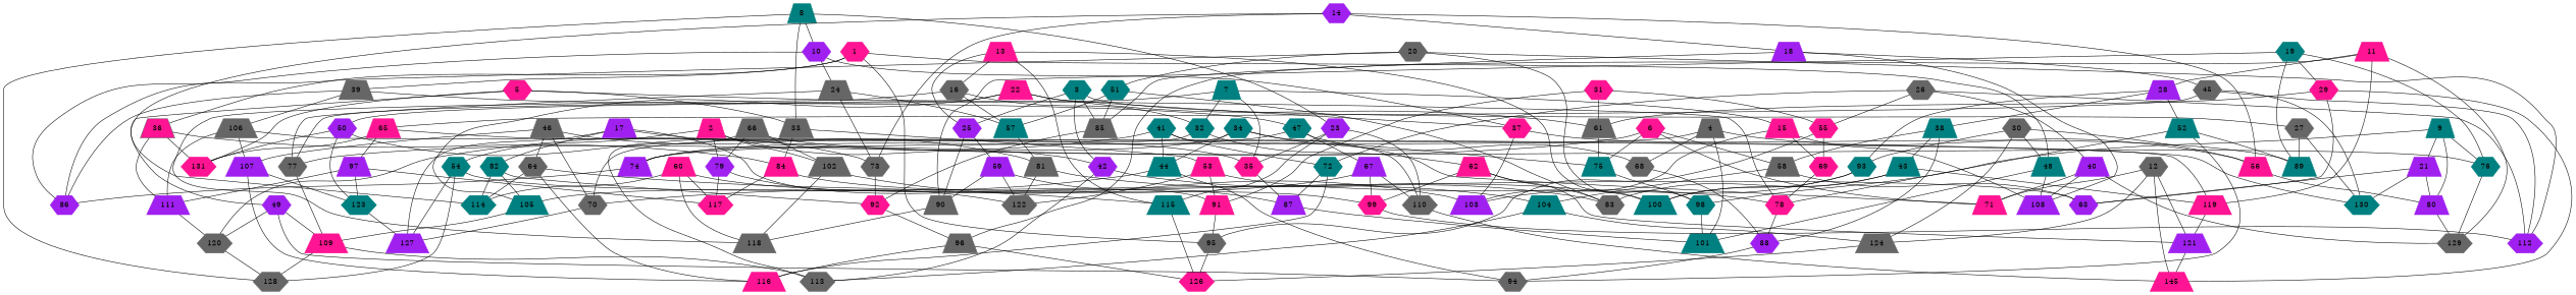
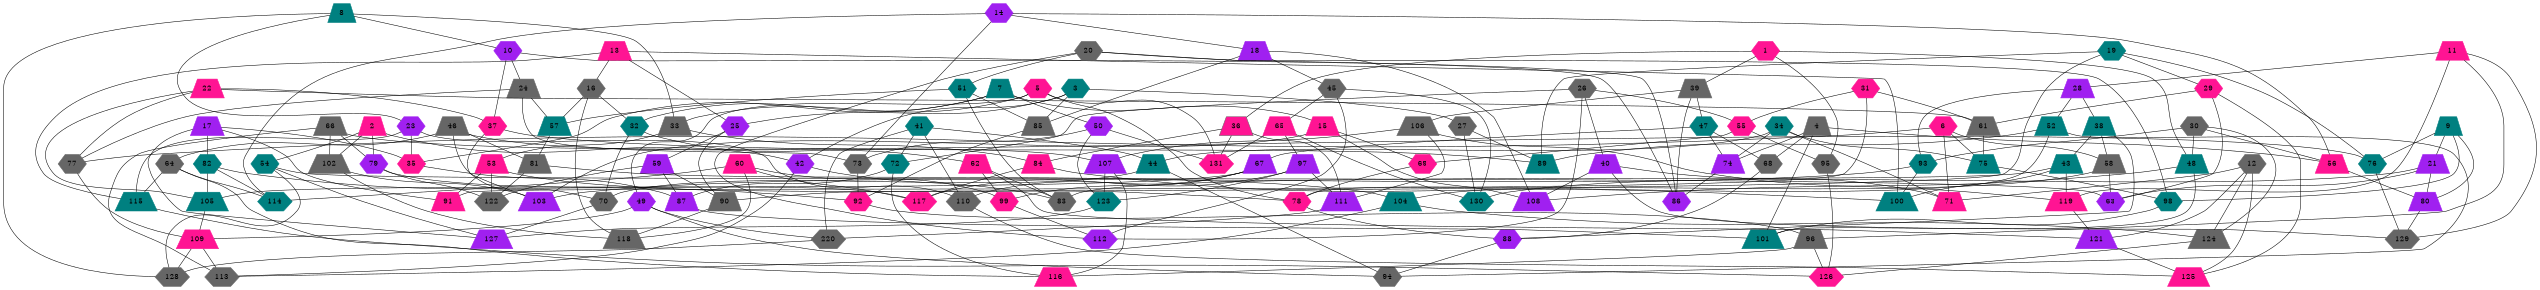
  graph {
    node [color=gray40 shape=trapezium style=filled]
    1 [color=deeppink shape=hexagon]
    36 [fillcolor=deeppink]
    39
    48 [color=teal]
    95 [shape=hexagon]
    131 [color=deeppink shape=hexagon]
    84 [color=deeppink]
    111 [color=purple]
    86 [color=purple shape=hexagon]
    47 [color=teal shape=hexagon]
    106
    101 [color=teal]
    108 [color=purple]
    126 [color=deeppink shape=hexagon]
    2 [color=deeppink]
    42 [color=purple shape=hexagon]
    54 [color=teal shape=hexagon]
    79 [color=purple shape=hexagon]
    102
    83 [shape=hexagon]
    113 [shape=hexagon]
    128 [shape=hexagon]
    127 [color=purple]
    63 [color=purple shape=hexagon]
    122 [shape=hexagon]
    117 [color=deeppink shape=hexagon]
    103 [color=purple]
    118
    3 [color=teal shape=hexagon]
    25 [color=purple shape=hexagon]
    27 [shape=hexagon]
    85
    90
    59 [color=purple]
    89 [color=teal]
    130 [color=teal shape=hexagon]
    92 [color=deeppink shape=hexagon]
    56 [color=deeppink]
    4
    68 [shape=hexagon]
    74 [color=purple]
    80 [color=purple]
    88 [color=purple shape=hexagon]
    5 [color=deeppink shape=hexagon]
    33
    49 [color=purple shape=hexagon]
    78 [color=deeppink shape=hexagon]
    53 [color=deeppink]
-   120 [shape=hexagon]
+   120 [shape=hexagon label=220]
    94 [shape=hexagon]
    109 [color=deeppink]
    6 [color=deeppink shape=hexagon]
    58
    71 [color=deeppink]
    75 [color=teal]
    77 [shape=hexagon]
    104 [color=teal]
    98 [color=teal shape=hexagon]
    7 [color=teal]
    15 [color=deeppink]
    32 [color=teal shape=hexagon]
    35 [color=deeppink shape=hexagon]
    50 [color=purple shape=hexagon]
    69 [color=deeppink shape=hexagon]
    62 [color=deeppink]
    70 [shape=hexagon]
    87 [color=purple]
    73 [shape=hexagon]
    123 [color=teal shape=hexagon]
    8 [color=teal]
    10 [color=purple shape=hexagon]
    23 [color=purple shape=hexagon]
    24
    37 [color=deeppink shape=hexagon]
    115 [color=teal]
    110 [shape=hexagon]
    9 [color=teal]
    21 [color=purple]
    76 [color=teal shape=hexagon]
    129 [shape=hexagon]
    57 [color=teal]
    11 [color=deeppink]
    28 [color=purple]
    96
    119 [color=deeppink]
    38 [color=teal]
    52 [color=teal]
    93 [color=teal shape=hexagon]
    116 [color=deeppink]
    121 [color=purple]
    12 [shape=hexagon]
    124
-   125 [color=deeppink label=145]
+   125 [color=deeppink]
    13 [color=deeppink]
    16 [shape=hexagon]
    100 [color=teal]
    14 [color=purple shape=hexagon]
    18 [color=purple]
    114 [color=teal shape=hexagon]
    45 [shape=hexagon]
    81
    17 [color=purple]
    82 [color=teal shape=hexagon]
    91 [color=deeppink]
    105 [color=teal]
    112 [color=purple shape=hexagon]
    65 [color=deeppink]
    19 [color=teal shape=hexagon]
    29 [color=deeppink shape=hexagon]
    61
    20 [shape=hexagon]
    51 [color=teal shape=hexagon]
    22 [color=deeppink]
    26 [shape=hexagon]
    40 [color=purple]
    55 [color=deeppink shape=hexagon]
    72 [color=teal shape=hexagon]
    31 [color=deeppink shape=hexagon]
    43 [color=teal]
    30 [shape=hexagon]
    99 [color=deeppink shape=hexagon]
    34 [color=teal shape=hexagon]
    44 [color=teal]
    67 [color=purple]
    107 [color=purple]
    41 [color=teal shape=hexagon]
    97 [color=purple]
    46
    64 [shape=hexagon]
    60 [color=deeppink]
    66
    1 -- 36
    1 -- 39
    1 -- 48
    1 -- 95
    36 -- 131
    36 -- 84
    36 -- 111
    39 -- 86
    39 -- 47
    39 -- 106
    48 -- 101
    48 -- 108
    95 -- 126
    84 -- 117
    84 -- 100
    111 -- 120
    47 -- 68
    47 -- 74
    47 -- 67
    106 -- 111
    106 -- 119
    106 -- 107
    2 -- 42
    2 -- 54
    2 -- 79
    2 -- 102
    42 -- 83
    42 -- 113
    54 -- 128
    54 -- 127
    54 -- 63
    79 -- 122
    79 -- 117
    102 -- 103
    102 -- 118
    3 -- 42
    3 -- 25
    3 -- 27
    3 -- 85
    25 -- 90
    25 -- 59
    27 -- 89
    27 -- 130
    85 -- 92
    90 -- 118
    59 -- 122
    59 -- 90
    59 -- 87
    92 -- 96
    56 -- 80
    4 -- 101
    4 -- 56
    4 -- 68
    4 -- 74
    68 -- 88
    74 -- 86
    80 -- 129
    88 -- 94
    5 -- 131
    5 -- 33
    5 -- 49
    5 -- 78
    33 -- 84
    33 -- 53
    49 -- 120
    49 -- 94
    49 -- 109
    78 -- 88
    53 -- 122
    53 -- 78
    53 -- 91
    120 -- 128
    109 -- 113
    109 -- 128
    6 -- 58
    6 -- 71
    6 -- 75
    6 -- 77
    58 -- 63
    58 -- 104
    75 -- 98
    77 -- 109
    104 -- 113
    104 -- 124
    98 -- 101
    7 -- 15
    7 -- 32
    7 -- 35
    7 -- 50
    15 -- 108
    15 -- 103
    15 -- 69
    32 -- 62
    32 -- 70
    35 -- 87
    50 -- 131
    50 -- 73
    50 -- 123
    69 -- 78
    62 -- 83
    62 -- 121
    62 -- 99
    70 -- 127
    87 -- 101
    73 -- 92
    123 -- 127
    8 -- 128
    8 -- 33
    8 -- 10
    8 -- 23
    10 -- 86
    10 -- 24
    10 -- 37
    23 -- 35
    23 -- 115
    23 -- 110
    24 -- 77
    24 -- 73
    24 -- 57
    37 -- 103
    37 -- 89
    115 -- 126
    110 -- 125
    9 -- 80
    9 -- 98
    9 -- 21
    9 -- 76
    21 -- 63
    21 -- 130
    21 -- 80
    76 -- 129
    57 -- 81
    11 -- 129
    11 -- 28
    11 -- 96
    11 -- 119
    28 -- 38
    28 -- 52
    28 -- 93
    96 -- 126
    96 -- 116
    119 -- 121
    38 -- 88
    38 -- 58
    38 -- 43
    52 -- 89
    52 -- 78
    52 -- 94
    93 -- 103
    93 -- 100
    121 -- 125
    12 -- 71
    12 -- 121
    12 -- 124
    12 -- 125
    124 -- 126
    13 -- 25
    13 -- 115
    13 -- 16
    13 -- 100
    16 -- 118
    16 -- 32
    16 -- 57
    14 -- 56
    14 -- 73
    14 -- 18
    14 -- 114
    18 -- 108
    18 -- 85
    18 -- 45
    45 -- 130
    45 -- 112
    45 -- 65
    81 -- 122
    81 -- 104
    17 -- 127
    17 -- 35
    17 -- 82
    17 -- 91
    82 -- 92
    82 -- 114
    82 -- 105
-   91 -- 95
    105 -- 109
    65 -- 131
    65 -- 130
    65 -- 97
    19 -- 90
    19 -- 89
    19 -- 76
    19 -- 29
    29 -- 63
    29 -- 125
    29 -- 61
    61 -- 75
    20 -- 86
    20 -- 98
    20 -- 112
    20 -- 51
    51 -- 83
    51 -- 85
    51 -- 57
    22 -- 77
    22 -- 37
    22 -- 105
    22 -- 61
    26 -- 112
    26 -- 40
    26 -- 55
    26 -- 72
    40 -- 108
    40 -- 71
    40 -- 129
    55 -- 95
    55 -- 69
    72 -- 87
    72 -- 116
    31 -- 91
    31 -- 61
    31 -- 55
    43 -- 83
    43 -- 119
    43 -- 100
    30 -- 48
    30 -- 56
    30 -- 93
    30 -- 124
    99 -- 112
    34 -- 74
    34 -- 71
    34 -- 75
    34 -- 44
    44 -- 94
    44 -- 70
    67 -- 110
    67 -- 105
    67 -- 99
    107 -- 123
    107 -- 116
    41 -- 120
    41 -- 110
    41 -- 72
    41 -- 44
    97 -- 111
    97 -- 117
    97 -- 123
    46 -- 70
    46 -- 81
    46 -- 107
    46 -- 64
    64 -- 115
    64 -- 116
    64 -- 114
    60 -- 117
    60 -- 118
    60 -- 114
    60 -- 99
    66 -- 79
    66 -- 102
    66 -- 113
    66 -- 76
  }
